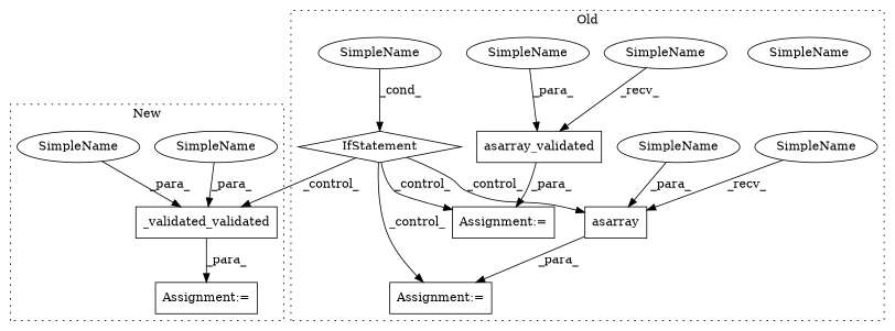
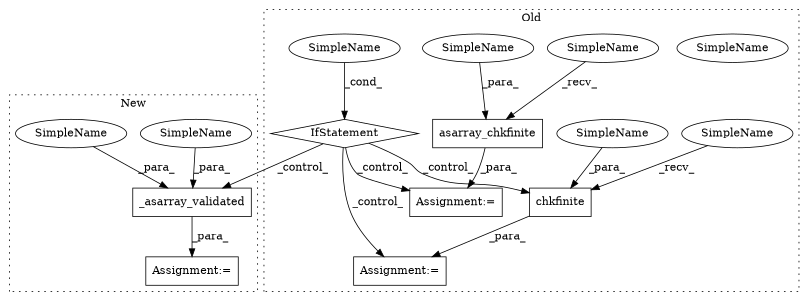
  digraph {
    node [a=42 l=1 s=11903 shape=ellipse]
    n1 [a=25 l="4,2" label=IfStatement s="11899,11915" shape=diamond]
    n2 [l=12 label=SimpleName]
    n3 [a=7 label="Assignment:=" s=11976 shape=box]
    n4 [a=7 label="Assignment:=" s=11926 shape=box]
-   n5 [a=32 l="8,1" label=asarray s="11983,11992" shape=box]
-   n6 [a=32 l="18,1" label=asarray_validated s="11933,11952" shape=box]
+   n5 [a=32 l="8,1" label=chkfinite s="11983,11992" shape=box]
+   n6 [a=32 l="18,1" label=asarray_chkfinite s="11933,11952" shape=box]
    n7 [l=12 label=SimpleName]
    n8 [l=5 label=SimpleName s=11977]
    n9 [l=5 label=SimpleName s=11927]
    n10 [label=SimpleName s=11991]
    n11 [label=SimpleName s=11951]
-   n12 [a=32 l="19,1" label=_validated_validated s="11026,11059" shape=box]
+   n12 [a=32 l="19,1" label=_asarray_validated s="11026,11059" shape=box]
    n13 [a=7 label="Assignment:=" s=11025 shape=box]
    n14 [l=12 label=SimpleName s=11047]
    n15 [label=SimpleName s=11045]
    subgraph cluster_1 {
      label=Old
      style=dotted
      n1
      n2
      n3
      n4
      n5
      n6
      n7
      n8
      n9
      n10
      n11
    }
    subgraph cluster_2 {
      label=New
      style=dotted
      n12
      n13
      n14
      n15
    }
    n1 -> n3 [label=_control_]
    n1 -> n4 [label=_control_]
    n1 -> n5 [label=_control_]
    n1 -> n12 [label=_control_]
    n5 -> n3 [label=_para_]
    n6 -> n4 [label=_para_]
    n7 -> n1 [label=_cond_]
    n8 -> n5 [label=_recv_]
    n9 -> n6 [label=_recv_]
    n10 -> n5 [label=_para_]
    n11 -> n6 [label=_para_]
    n12 -> n13 [label=_para_]
    n14 -> n12 [label=_para_]
    n15 -> n12 [label=_para_]
  }
